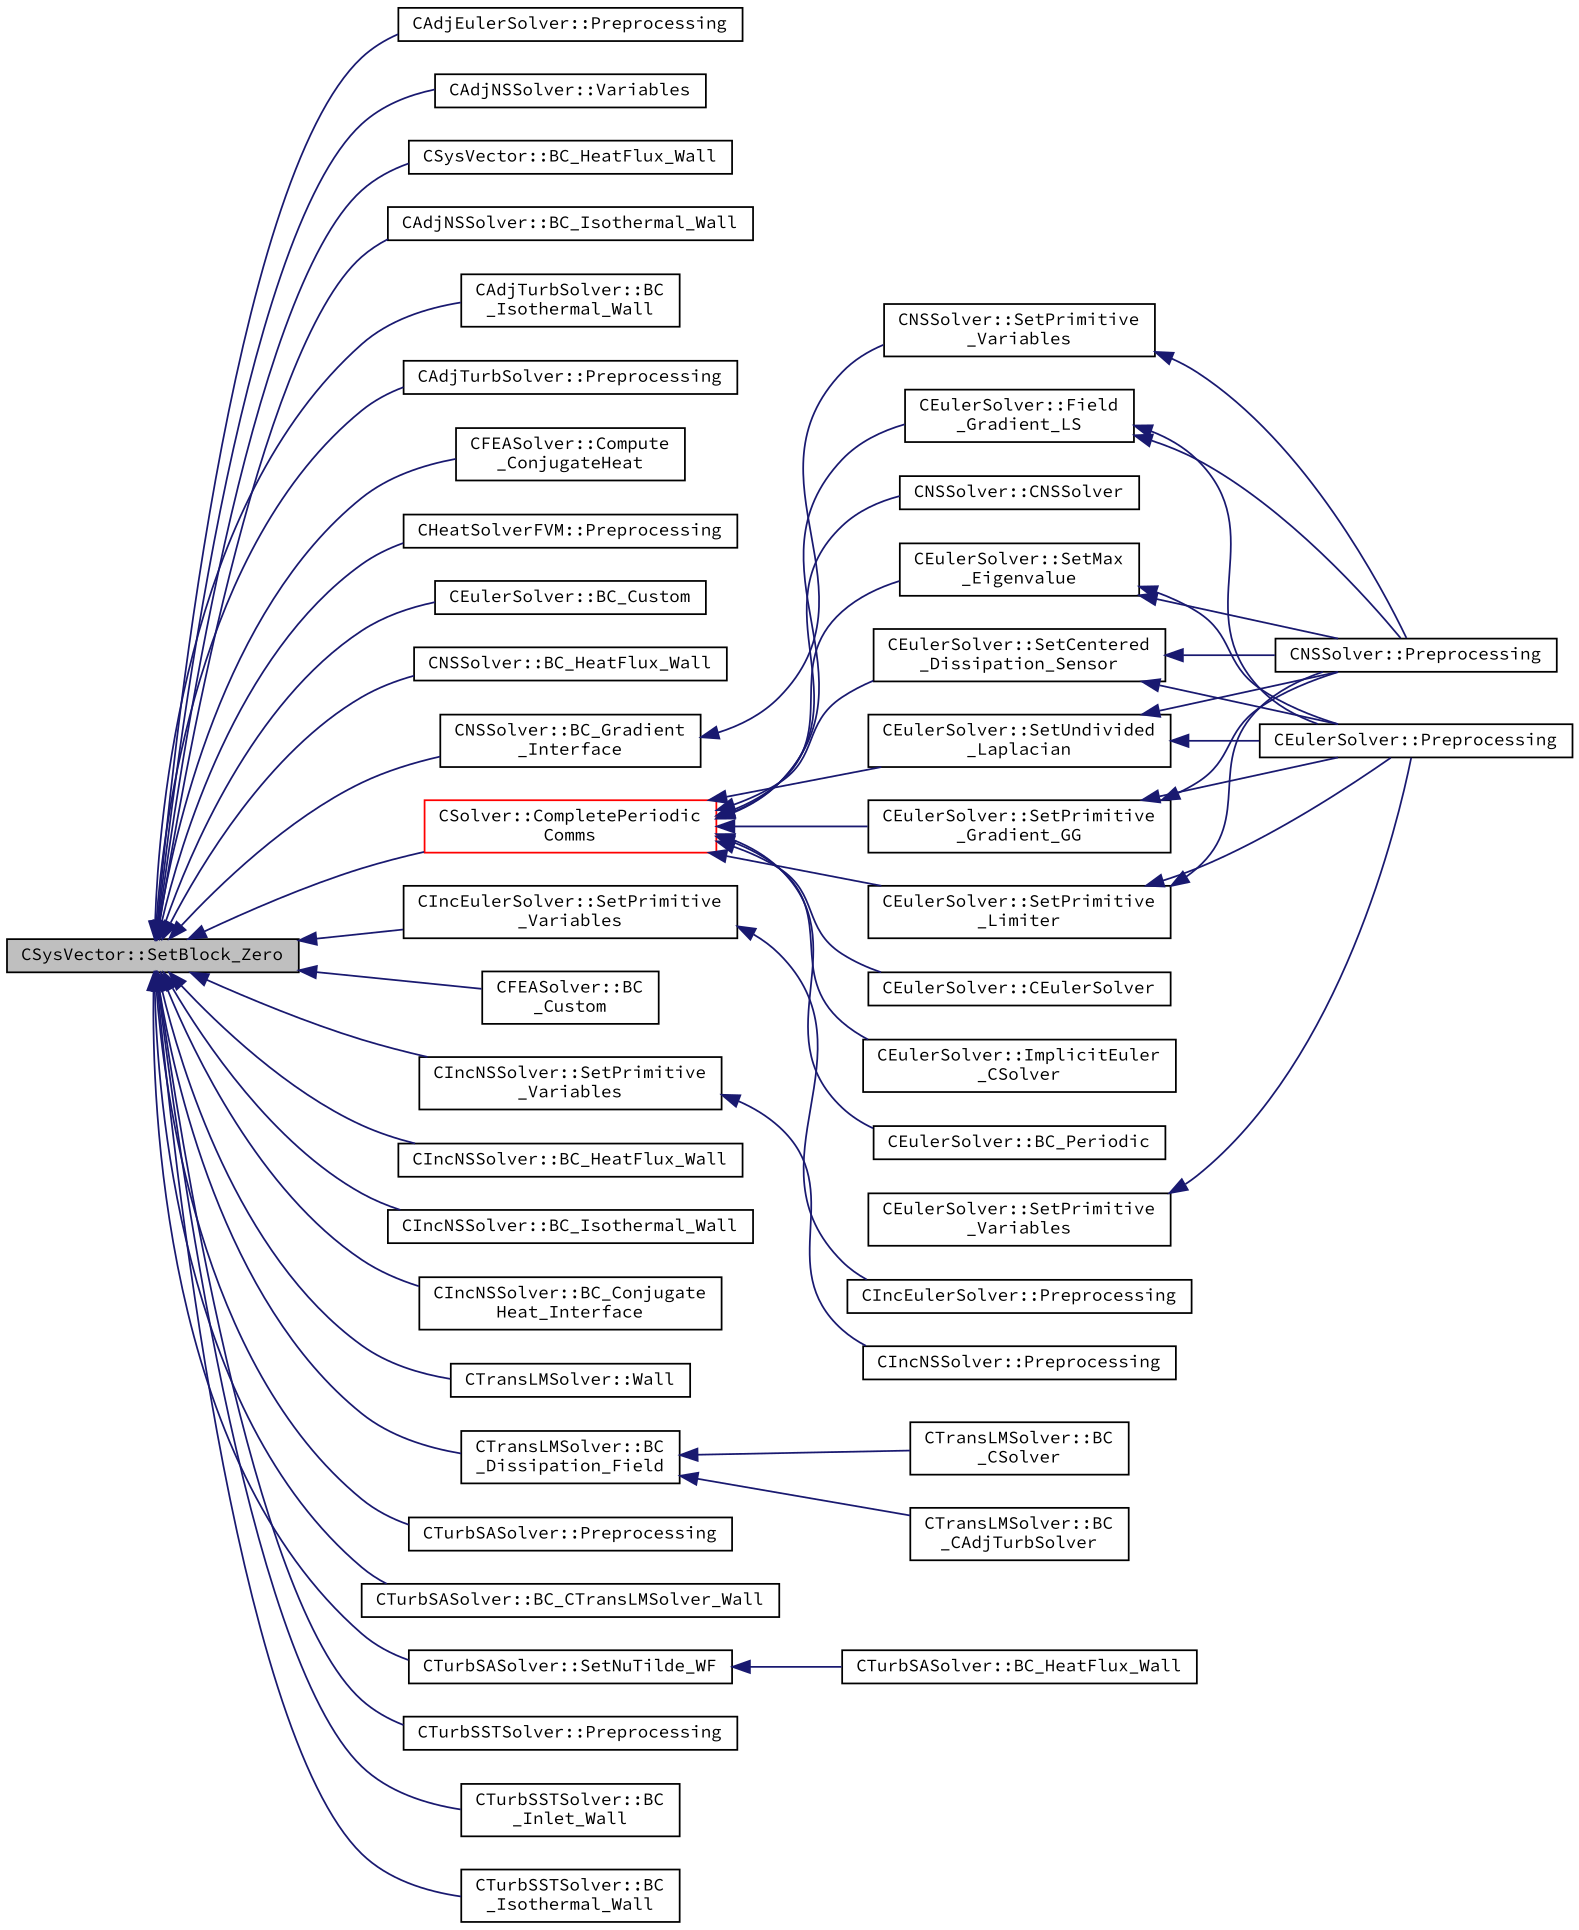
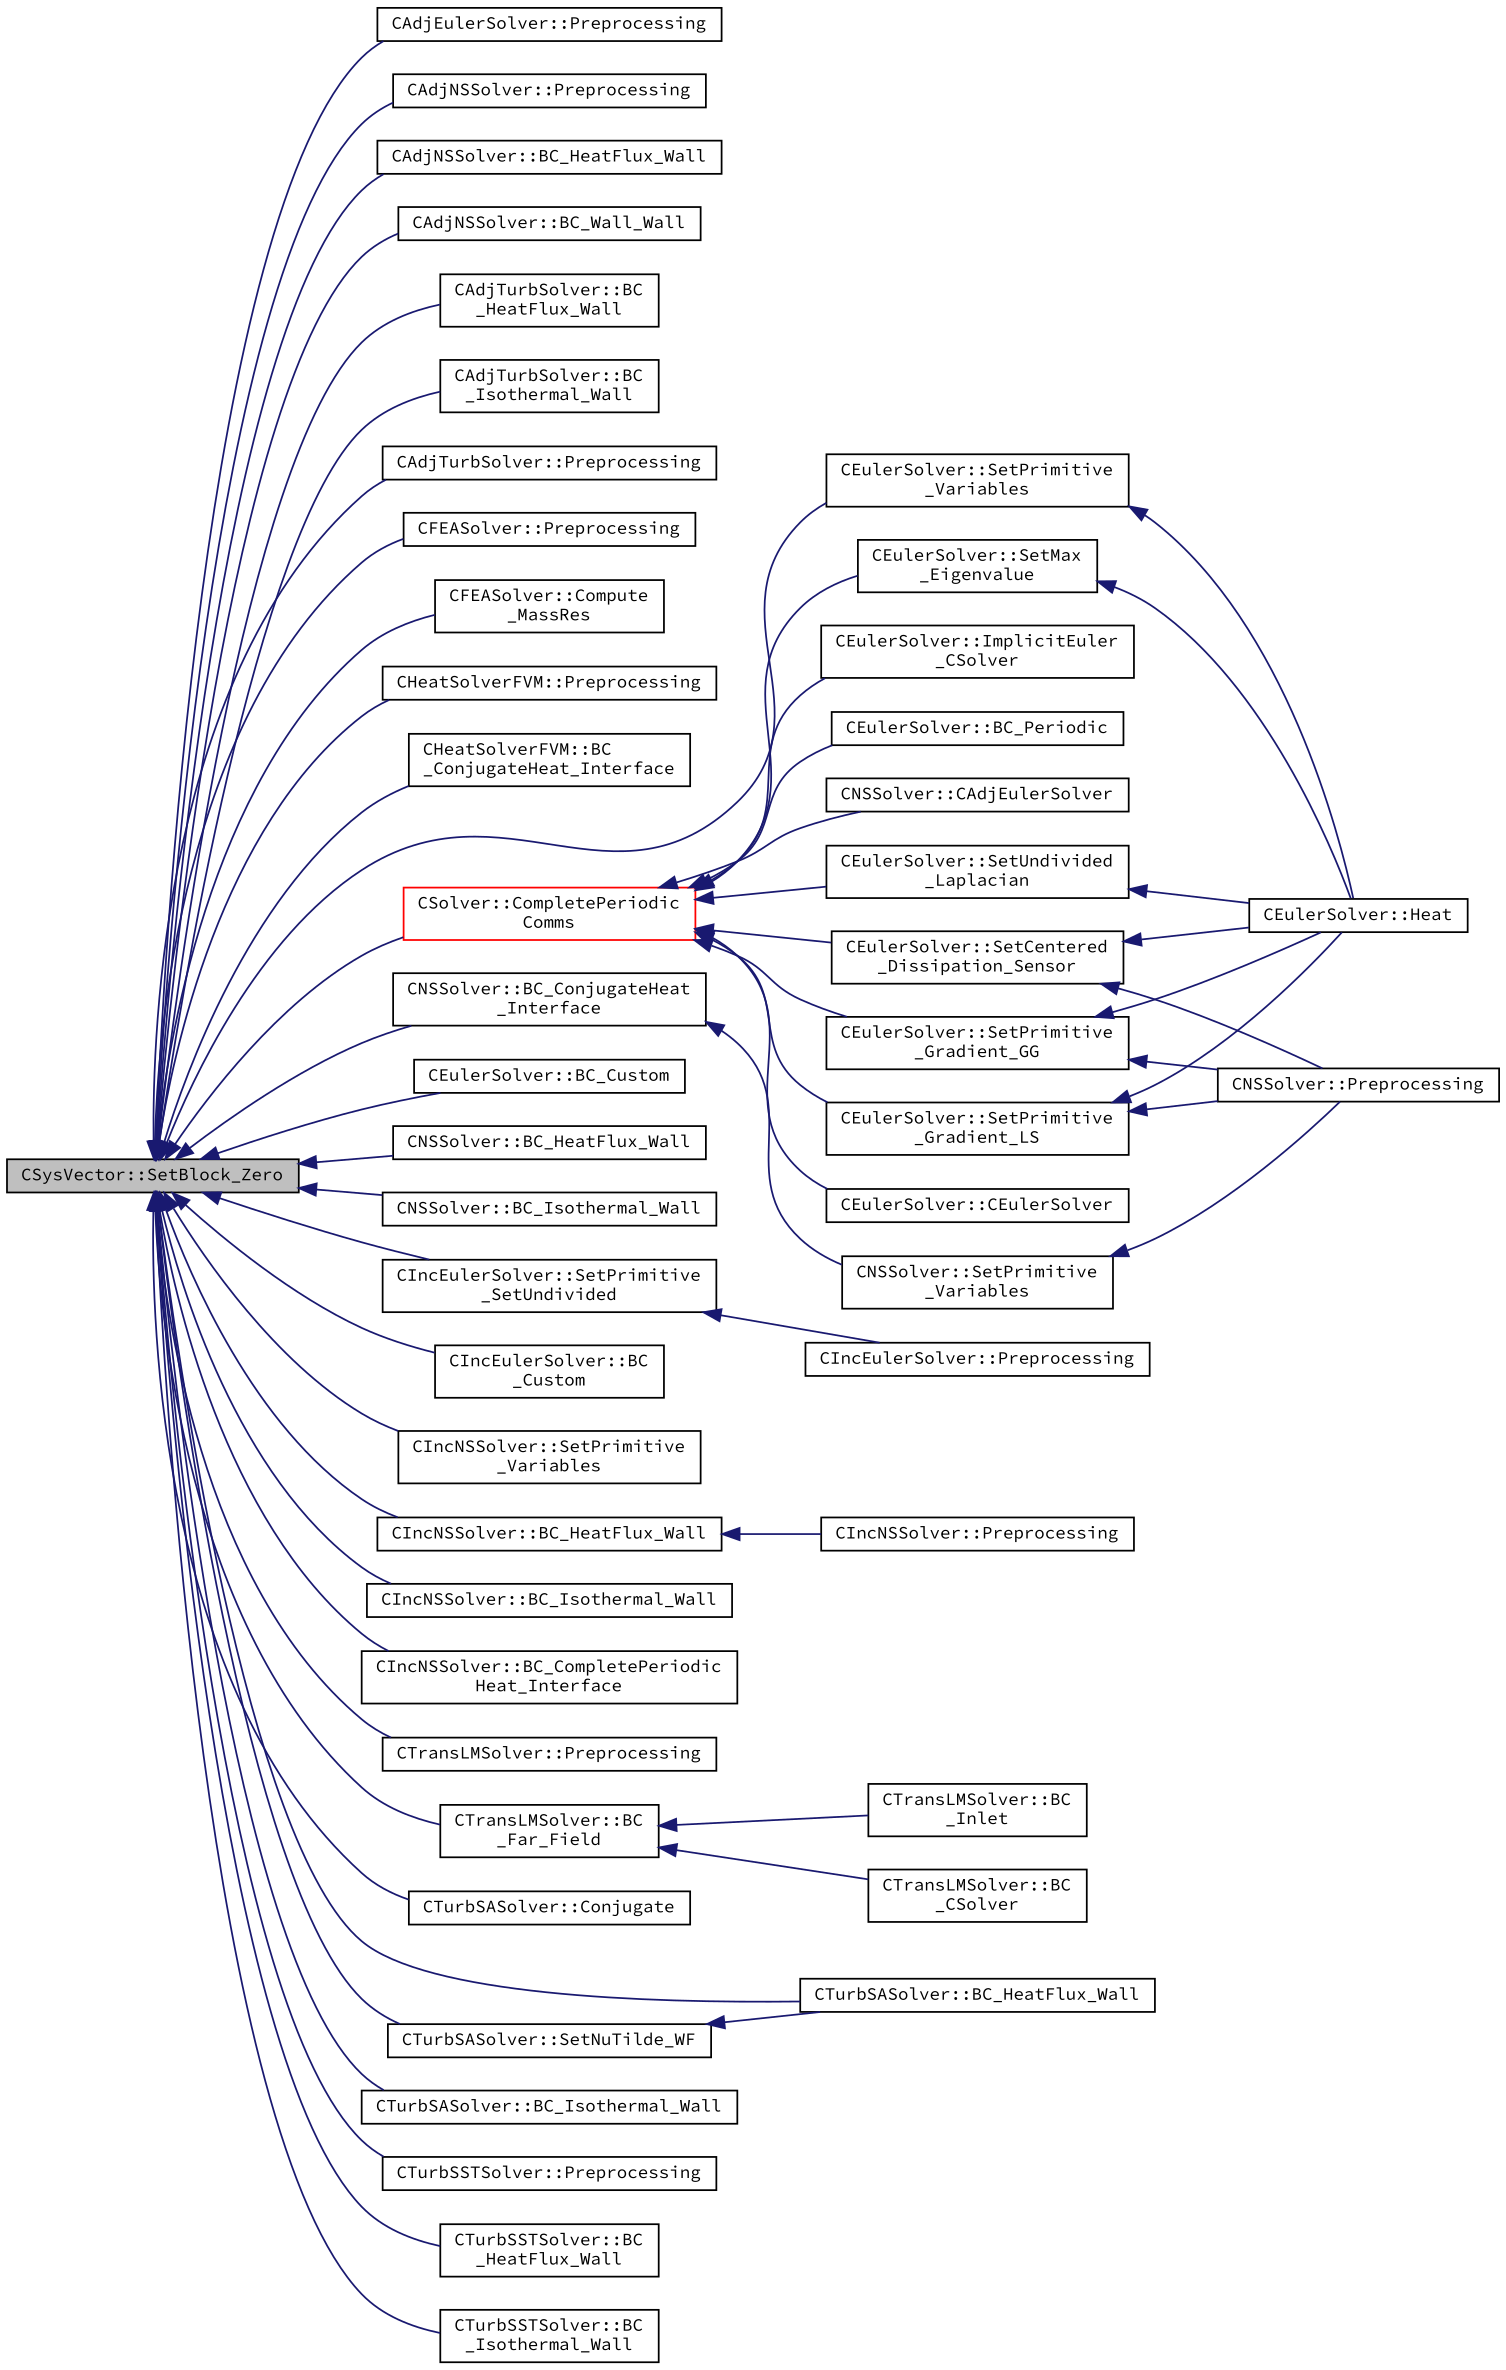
  digraph {
    fontname="Source Code Pro"
    rankdir=LR
    node [color=black fillcolor=white fontname="Source Code Pro" fontsize=10 shape=record style=filled]
    edge [color=midnightblue dir=back fontname="Source Code Pro" fontsize=10 labelfontname=Helvetica labelfontsize=10 style=solid]
    n1 [fillcolor=grey75 fontcolor=black height=0.2 label="CSysVector::SetBlock_Zero" width=0.4]
    n2 [height=0.2 label="CAdjEulerSolver::Preprocessing" width=0.4]
-   n3 [height=0.2 label="CAdjNSSolver::Variables" width=0.4]
-   n4 [height=0.2 label="CSysVector::BC_HeatFlux_Wall" width=0.4]
-   n5 [height=0.2 label="CAdjNSSolver::BC_Isothermal_Wall" width=0.4]
+   n3 [height=0.2 label="CAdjNSSolver::Preprocessing" width=0.4]
+   n4 [height=0.2 label="CAdjNSSolver::BC_HeatFlux_Wall" width=0.4]
+   n5 [height=0.2 label="CAdjNSSolver::BC_Wall_Wall" width=0.4]
+   n6 [height=0.2 label="CAdjTurbSolver::BC\l_HeatFlux_Wall" width=0.4]
    n7 [height=0.2 label="CAdjTurbSolver::BC\l_Isothermal_Wall" width=0.4]
    n8 [height=0.2 label="CAdjTurbSolver::Preprocessing" width=0.4]
-   n10 [height=0.2 label="CFEASolver::Compute\l_ConjugateHeat" width=0.4]
+   n9 [height=0.2 label="CFEASolver::Preprocessing" width=0.4]
+   n10 [height=0.2 label="CFEASolver::Compute\l_MassRes" width=0.4]
    n11 [height=0.2 label="CHeatSolverFVM::Preprocessing" width=0.4]
+   n12 [height=0.2 label="CHeatSolverFVM::BC\l_ConjugateHeat_Interface" width=0.4]
    n13 [height=0.2 label="CEulerSolver::SetPrimitive\l_Variables" width=0.4]
    n14 [height=0.2 label="CEulerSolver::BC_Custom" width=0.4]
    n15 [height=0.2 label="CNSSolver::BC_HeatFlux_Wall" width=0.4]
-   n17 [height=0.2 label="CNSSolver::BC_Gradient\l_Interface" width=0.4]
-   n18 [height=0.2 label="CIncEulerSolver::SetPrimitive\l_Variables" width=0.4]
-   n19 [height=0.2 label="CFEASolver::BC\l_Custom" width=0.4]
+   n16 [height=0.2 label="CNSSolver::BC_Isothermal_Wall" width=0.4]
+   n17 [height=0.2 label="CNSSolver::BC_ConjugateHeat\l_Interface" width=0.4]
+   n18 [height=0.2 label="CIncEulerSolver::SetPrimitive\l_SetUndivided" width=0.4]
+   n19 [height=0.2 label="CIncEulerSolver::BC\l_Custom" width=0.4]
    n20 [height=0.2 label="CIncNSSolver::SetPrimitive\l_Variables" width=0.4]
    n21 [height=0.2 label="CIncNSSolver::BC_HeatFlux_Wall" width=0.4]
    n22 [height=0.2 label="CIncNSSolver::BC_Isothermal_Wall" width=0.4]
-   n23 [height=0.2 label="CIncNSSolver::BC_Conjugate\lHeat_Interface" width=0.4]
-   n24 [height=0.2 label="CTransLMSolver::Wall" width=0.4]
-   n25 [height=0.2 label="CTransLMSolver::BC\l_Dissipation_Field" width=0.4]
-   n26 [height=0.2 label="CTurbSASolver::Preprocessing" width=0.4]
+   n23 [height=0.2 label="CIncNSSolver::BC_CompletePeriodic\lHeat_Interface" width=0.4]
+   n24 [height=0.2 label="CTransLMSolver::Preprocessing" width=0.4]
+   n25 [height=0.2 label="CTransLMSolver::BC\l_Far_Field" width=0.4]
+   n26 [height=0.2 label="CTurbSASolver::Conjugate" width=0.4]
    n27 [height=0.2 label="CTurbSASolver::BC_HeatFlux_Wall" width=0.4]
-   n28 [height=0.2 label="CTurbSASolver::BC_CTransLMSolver_Wall" width=0.4]
+   n28 [height=0.2 label="CTurbSASolver::BC_Isothermal_Wall" width=0.4]
    n29 [height=0.2 label="CTurbSASolver::SetNuTilde_WF" width=0.4]
    n30 [height=0.2 label="CTurbSSTSolver::Preprocessing" width=0.4]
-   n31 [height=0.2 label="CTurbSSTSolver::BC\l_Inlet_Wall" width=0.4]
+   n31 [height=0.2 label="CTurbSSTSolver::BC\l_HeatFlux_Wall" width=0.4]
    n32 [height=0.2 label="CTurbSSTSolver::BC\l_Isothermal_Wall" width=0.4]
    n33 [color=red height=0.2 label="CSolver::CompletePeriodic\lComms" width=0.4]
-   n34 [height=0.2 label="CEulerSolver::Preprocessing" width=0.4]
+   n34 [height=0.2 label="CEulerSolver::Heat" width=0.4]
    n35 [height=0.2 label="CNSSolver::SetPrimitive\l_Variables" width=0.4]
    n36 [height=0.2 label="CNSSolver::Preprocessing" width=0.4]
    n37 [height=0.2 label="CIncEulerSolver::Preprocessing" width=0.4]
    n38 [height=0.2 label="CIncNSSolver::Preprocessing" width=0.4]
-   n39 [height=0.2 label="CTransLMSolver::BC\l_CAdjTurbSolver" width=0.4]
+   n39 [height=0.2 label="CTransLMSolver::BC\l_Inlet" width=0.4]
    n40 [height=0.2 label="CTransLMSolver::BC\l_CSolver" width=0.4]
    n41 [height=0.2 label="CEulerSolver::CEulerSolver" width=0.4]
    n42 [height=0.2 label="CEulerSolver::SetMax\l_Eigenvalue" width=0.4]
    n43 [height=0.2 label="CEulerSolver::SetUndivided\l_Laplacian" width=0.4]
    n44 [height=0.2 label="CEulerSolver::SetCentered\l_Dissipation_Sensor" width=0.4]
    n45 [height=0.2 label="CEulerSolver::ImplicitEuler\l_CSolver" width=0.4]
    n46 [height=0.2 label="CEulerSolver::SetPrimitive\l_Gradient_GG" width=0.4]
-   n47 [height=0.2 label="CEulerSolver::Field\l_Gradient_LS" width=0.4]
-   n48 [height=0.2 label="CEulerSolver::SetPrimitive\l_Limiter" width=0.4]
+   n47 [height=0.2 label="CEulerSolver::SetPrimitive\l_Gradient_LS" width=0.4]
    n49 [height=0.2 label="CEulerSolver::BC_Periodic" width=0.4]
-   n50 [height=0.2 label="CNSSolver::CNSSolver" width=0.4]
+   n50 [height=0.2 label="CNSSolver::CAdjEulerSolver" width=0.4]
    n1 -> n2
    n1 -> n3
    n1 -> n4
    n1 -> n5
+   n1 -> n6
    n1 -> n7
    n1 -> n8
+   n1 -> n9
    n1 -> n10
    n1 -> n11
+   n1 -> n12
+   n1 -> n13
    n1 -> n14
    n1 -> n15
+   n1 -> n16
    n1 -> n17
    n1 -> n18
    n1 -> n19
    n1 -> n20
    n1 -> n21
    n1 -> n22
    n1 -> n23
    n1 -> n24
    n1 -> n25
    n1 -> n26
+   n1 -> n27
    n1 -> n28
    n1 -> n29
    n1 -> n30
    n1 -> n31
    n1 -> n32
    n1 -> n33
    n13 -> n34
    n17 -> n35
    n18 -> n37
-   n20 -> n38
+   n21 -> n38
    n25 -> n39
    n25 -> n40
    n29 -> n27
    n33 -> n41
    n33 -> n42
    n33 -> n43
    n33 -> n44
    n33 -> n45
    n33 -> n46
    n33 -> n47
-   n33 -> n48
    n33 -> n49
    n33 -> n50
    n35 -> n36
    n42 -> n34
-   n42 -> n36
    n43 -> n34
-   n43 -> n36
    n44 -> n34
    n44 -> n36
    n46 -> n34
    n46 -> n36
    n47 -> n34
    n47 -> n36
-   n48 -> n34
-   n48 -> n36
  }
